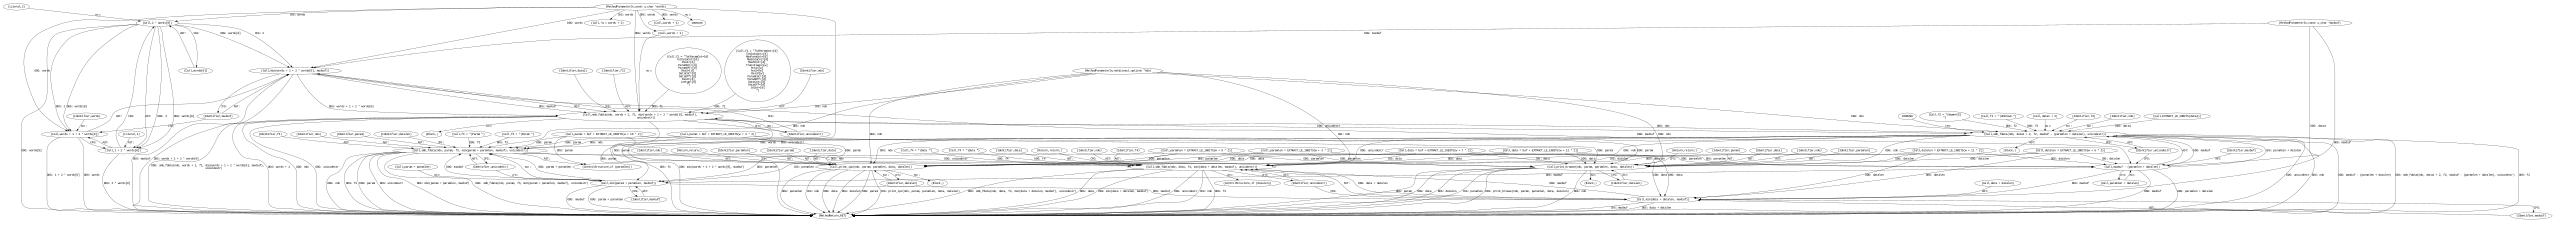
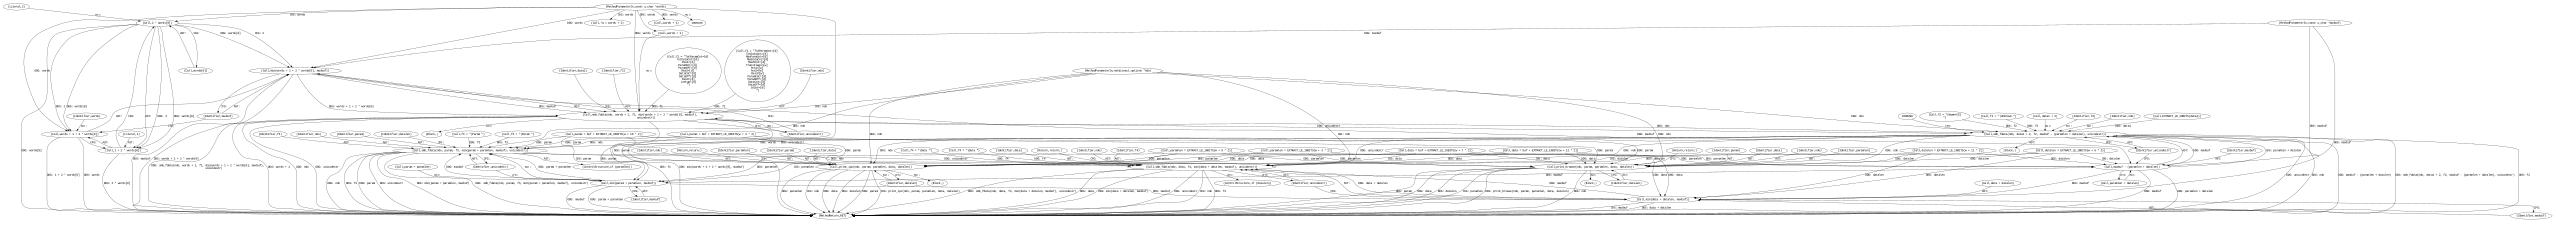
  digraph {
    fontname="Liberation Mono"
    node [fontname="Liberation Mono"]
    edge [fontname="Liberation Mono"]
    n1 [label="(Call,2 * words[0])"]
    n2 [label="(Call,min(words + 1 + 2 * words[0], maxbuf))"]
    n3 [label="(Call,words + 1 + 2 * words[0])"]
    n4 [label="(Call,1 + 2 * words[0])"]
    n5 [label="(MethodReturn,RET)"]
    n6 [label="(Call,words[0])"]
    n7 [label="(Call,smb_fdata(ndo, words + 1, f1, min(words + 1 + 2 * words[0], maxbuf),\n        unicodestr))"]
    n8 [label="(Call,maxbuf - (paramlen + datalen))"]
    n9 [label="(Identifier,maxbuf)"]
    n10 [label="(MethodParameterIn,const u_char *words)"]
    n11 [label="(Call,*w = words + 1)"]
    n12 [label="(Call,words + 1)"]
    n13 [label="(Call,words + 1)"]
    1000100
    n15 [label="(Call,smb_fdata(ndo, data1 + 2, f2, maxbuf - (paramlen + datalen), unicodestr))"]
    n16 [label="(Block,)"]
    n17 [label="(Identifier,unicodestr)"]
    n18 [label="(Call,min(param + paramlen, maxbuf))"]
    n19 [label="(Call,min(data + datalen, maxbuf))"]
    n20 [label="(Call,paramlen + datalen)"]
    n21 [label="(Call,print_browse(ndo, param, paramlen, data, datalen))"]
    n22 [label="(Call,print_ipc(ndo, param, paramlen, data, datalen))"]
    n23 [label="(Call,smb_fdata(ndo, param, f3, min(param + paramlen, maxbuf), unicodestr))"]
    n24 [label="(Call,smb_fdata(ndo, data, f4, min(data + datalen, maxbuf), unicodestr))"]
    n25 [label="(Identifier,unicodestr)"]
    n26 [label="(Block,)"]
    n27 [label="(Block,)"]
    n28 [label="(Identifier,datalen)"]
    n29 [label="(Identifier,datalen)"]
    n30 [label="(Block,)"]
    n31 [label="(Identifier,unicodestr)"]
    n32 [label="(ControlStructure,if (paramlen))"]
    n33 [label="(Identifier,unicodestr)"]
    n34 [label="(ControlStructure,if (datalen))"]
    n35 [label="(Identifier,maxbuf)"]
    n36 [label="(Identifier,maxbuf)"]
    n37 [label="(Call,f4 = \"|Data \")"]
    n38 [label="(Identifier,ndo)"]
    n39 [label="(Call,data = buf + EXTRACT_LE_16BITS(w + 7 * 2))"]
    n40 [label="(Return,return;)"]
    n41 [label="(Call,f1 = \"TotParamCnt=[d] \nTotDataCnt=[d] \nRes1=[d]\nParamCnt=[d] \nParamOff=[d] \nRes2=[d] \nDataCnt=[d] \nDataOff=[d] \nRes3=[d]\nLsetup=[d]\n\")"]
    n42 [label="(Literal,1)"]
    n43 [label="(Identifier,param)"]
    n44 [label="(Call,f2 = \"|Name=[S]\n\")"]
    n45 [label="(Call,f4 = \"|Data \")"]
    n46 [label="(Identifier,paramlen)"]
    n47 [label="(Identifier,maxbuf)"]
    n48 [label="(Call,f2 = \"|Unknown \")"]
    n49 [label="(Call,param + paramlen)"]
    n50 [label="(Identifier,datalen)"]
    n51 [label="(Literal,2)"]
    n52 [label="(Return,return;)"]
    n53 [label="(Identifier,param)"]
    n54 [label="(Identifier,param)"]
    n55 [label="(Identifier,data)"]
    n56 [label="(Call,data = buf + EXTRACT_LE_16BITS(w + 12 * 2))"]
    n57 [label="(Return,return;)"]
    n58 [label="(Call,f3 = \"|Param \")"]
    n59 [label="(Call,f3 = \"|Param \")"]
    n60 [label="(Call,f1 = \"TotParamCnt=[d] \nTotDataCnt=[d] \nMaxParmCnt=[d] \nMaxDataCnt=[d]\nMaxSCnt=[d] \nTransFlags=[w] \nRes1=[w] \nRes2=[w] \nRes3=[w]\nParamCnt=[d] \nParamOff=[d] \nDataCnt=[d] \nDataOff=[d] \nSUCnt=[d]\n\")"]
    n61 [label="(Call,paramlen = EXTRACT_LE_16BITS(w + 3 * 2))"]
    n62 [label="(Identifier,data)"]
    n63 [label="(Identifier,words)"]
    n64 [label="(Call,data1 + 2)"]
    n65 [label="(Identifier,f2)"]
    n66 [label="(Call,datalen = EXTRACT_LE_16BITS(w + 11 * 2))"]
    n67 [label="(Identifier,f3)"]
    n68 [label="(Call,data + datalen)"]
    n69 [label="(Call,datalen = EXTRACT_LE_16BITS(w + 6 * 2))"]
    n70 [label="(Identifier,ndo)"]
    n71 [label="(Identifier,ndo)"]
    n72 [label="(Identifier,ndo)"]
    n73 [label="(Identifier,ndo)"]
    n74 [label="(Call,paramlen = EXTRACT_LE_16BITS(w + 9 * 2))"]
    n75 [label="(Call,EXTRACT_LE_16BITS(data1))"]
    n76 [label="(Identifier,data1)"]
    n77 [label="(Call,param = buf + EXTRACT_LE_16BITS(w + 10 * 2))"]
    n78 [label="(Identifier,ndo)"]
    n79 [label="(Identifier,f4)"]
    n80 [label="(Identifier,paramlen)"]
    n81 [label="(Identifier,f1)"]
    n82 [label="(Identifier,data)"]
    n83 [label="(MethodParameterIn,netdissect_options *ndo)"]
    n84 [label="(Call,param = buf + EXTRACT_LE_16BITS(w + 4 * 2))"]
    n85 [label="(MethodParameterIn,const u_char *maxbuf)"]
    1000290
    n1 -> n2 [label="DDG: words[0]"]
    n1 -> n2 [label="DDG: 2"]
    n1 -> n3 [label="DDG: words[0]"]
    n1 -> n3 [label="DDG: 2"]
    n1 -> n4 [label="AST: "]
    n1 -> n4 [label="DDG: 2"]
    n1 -> n4 [label="DDG: words[0]"]
    n1 -> n5 [label="DDG: words[0]"]
    n1 -> n6 [label="CFG: "]
    n2 -> n5 [label="DDG: maxbuf"]
    n2 -> n5 [label="DDG: words + 1 + 2 * words[0]"]
    n2 -> n7 [label="AST: "]
    n2 -> n7 [label="DDG: words + 1 + 2 * words[0]"]
    n2 -> n7 [label="DDG: maxbuf"]
    n2 -> n8 [label="DDG: maxbuf"]
    n2 -> n9 [label="CFG: "]
    n3 -> n2 [label="AST: "]
    n3 -> n4 [label="CFG: "]
    n3 -> n5 [label="DDG: words"]
    n3 -> n5 [label="DDG: 1 + 2 * words[0]"]
    n4 -> n1 [label="CFG: "]
    n4 -> n3 [label="AST: "]
    n4 -> n5 [label="DDG: 2 * words[0]"]
    n6 -> n1 [label="AST: "]
    n7 -> n5 [label="DDG: smb_fdata(ndo, words + 1, f1, min(words + 1 + 2 * words[0], maxbuf),\n        unicodestr)"]
    n7 -> n5 [label="DDG: words + 1"]
    n7 -> n5 [label="DDG: ndo"]
    n7 -> n5 [label="DDG: unicodestr"]
    n7 -> n5 [label="DDG: f1"]
    n7 -> n5 [label="DDG: min(words + 1 + 2 * words[0], maxbuf)"]
    n7 -> n15 [label="DDG: ndo"]
    n7 -> n15 [label="DDG: unicodestr"]
    n7 -> n16 [label="AST: "]
    n7 -> n17 [label="CFG: "]
    n8 -> n5 [label="DDG: paramlen + datalen"]
    n8 -> n5 [label="DDG: maxbuf"]
    n8 -> n15 [label="AST: "]
    n8 -> n15 [label="DDG: maxbuf"]
    n8 -> n15 [label="DDG: paramlen + datalen"]
    n8 -> n18 [label="DDG: maxbuf"]
    n8 -> n19 [label="DDG: maxbuf"]
    n8 -> n20 [label="CFG: "]
    n9 -> n2 [label="AST: "]
    n9 -> n3 [label="CFG: "]
    n10 -> n1 [label="DDG: words"]
    n10 -> n2 [label="DDG: words"]
    n10 -> n3 [label="DDG: words"]
    n10 -> n5 [label="DDG: words"]
    n10 -> n7 [label="DDG: words"]
    n10 -> n11 [label="DDG: words"]
    n10 -> n12 [label="DDG: words"]
    n10 -> n13 [label="DDG: words"]
    n10 -> 1000100 [label="AST: "]
    n12 -> n7 [label="AST: "]
    n15 -> n5 [label="DDG: unicodestr"]
    n15 -> n5 [label="DDG: ndo"]
    n15 -> n5 [label="DDG: maxbuf - (paramlen + datalen)"]
    n15 -> n5 [label="DDG: smb_fdata(ndo, data1 + 2, f2, maxbuf - (paramlen + datalen), unicodestr)"]
    n15 -> n5 [label="DDG: f2"]
    n15 -> n21 [label="DDG: ndo"]
    n15 -> n22 [label="DDG: ndo"]
    n15 -> n23 [label="DDG: ndo"]
    n15 -> n23 [label="DDG: unicodestr"]
    n15 -> n24 [label="DDG: ndo"]
    n15 -> n24 [label="DDG: unicodestr"]
    n15 -> n25 [label="CFG: "]
    n15 -> n26 [label="AST: "]
    n17 -> n2 [label="CFG: "]
    n17 -> n7 [label="AST: "]
    n18 -> n5 [label="DDG: maxbuf"]
    n18 -> n5 [label="DDG: param + paramlen"]
    n18 -> n19 [label="DDG: maxbuf"]
    n18 -> n23 [label="AST: "]
    n18 -> n23 [label="DDG: param + paramlen"]
    n18 -> n23 [label="DDG: maxbuf"]
    n18 -> n35 [label="CFG: "]
    n19 -> n5 [label="DDG: maxbuf"]
    n19 -> n5 [label="DDG: data + datalen"]
    n19 -> n24 [label="AST: "]
    n19 -> n24 [label="DDG: data + datalen"]
    n19 -> n24 [label="DDG: maxbuf"]
    n19 -> n36 [label="CFG: "]
    n20 -> n8 [label="AST: "]
    n21 -> n5 [label="DDG: ndo"]
    n21 -> n5 [label="DDG: param"]
    n21 -> n5 [label="DDG: data"]
    n21 -> n5 [label="DDG: datalen"]
    n21 -> n5 [label="DDG: paramlen"]
    n21 -> n5 [label="DDG: print_browse(ndo, param, paramlen, data, datalen)"]
    n21 -> n27 [label="AST: "]
    n21 -> n28 [label="CFG: "]
    n22 -> n5 [label="DDG: print_ipc(ndo, param, paramlen, data, datalen)"]
    n22 -> n5 [label="DDG: paramlen"]
    n22 -> n5 [label="DDG: ndo"]
    n22 -> n5 [label="DDG: data"]
    n22 -> n5 [label="DDG: datalen"]
    n22 -> n5 [label="DDG: param"]
    n22 -> n29 [label="CFG: "]
    n22 -> n30 [label="AST: "]
    n23 -> n5 [label="DDG: param"]
    n23 -> n5 [label="DDG: unicodestr"]
    n23 -> n5 [label="DDG: min(param + paramlen, maxbuf)"]
    n23 -> n5 [label="DDG: smb_fdata(ndo, param, f3, min(param + paramlen, maxbuf), unicodestr)"]
    n23 -> n5 [label="DDG: ndo"]
    n23 -> n5 [label="DDG: f3"]
    n23 -> n24 [label="DDG: ndo"]
    n23 -> n24 [label="DDG: unicodestr"]
    n23 -> n31 [label="CFG: "]
    n23 -> n32 [label="AST: "]
    n24 -> n5 [label="DDG: f4"]
    n24 -> n5 [label="DDG: smb_fdata(ndo, data, f4, min(data + datalen, maxbuf), unicodestr)"]
    n24 -> n5 [label="DDG: data"]
    n24 -> n5 [label="DDG: min(data + datalen, maxbuf)"]
    n24 -> n5 [label="DDG: unicodestr"]
    n24 -> n5 [label="DDG: ndo"]
    n24 -> n33 [label="CFG: "]
    n24 -> n34 [label="AST: "]
    n25 -> n8 [label="CFG: "]
    n25 -> n15 [label="AST: "]
    n28 -> n21 [label="AST: "]
    n29 -> n22 [label="AST: "]
    n31 -> n18 [label="CFG: "]
    n31 -> n23 [label="AST: "]
    n33 -> n19 [label="CFG: "]
    n33 -> n24 [label="AST: "]
    n35 -> n18 [label="AST: "]
    n36 -> n19 [label="AST: "]
    n37 -> n24 [label="DDG: f4"]
    n38 -> n22 [label="AST: "]
    n39 -> n19 [label="DDG: data"]
    n39 -> n21 [label="DDG: data"]
    n39 -> n22 [label="DDG: data"]
    n39 -> n24 [label="DDG: data"]
    n40 -> n22 [label="CFG: "]
    n41 -> n7 [label="DDG: f1"]
    n42 -> n4 [label="AST: "]
    n43 -> n23 [label="AST: "]
    n44 -> n15 [label="DDG: f2"]
    n45 -> n24 [label="DDG: f4"]
    n46 -> n22 [label="AST: "]
    n47 -> n8 [label="AST: "]
    n48 -> n15 [label="DDG: f2"]
    n49 -> n18 [label="AST: "]
    n50 -> n23 [label="CFG: "]
    n51 -> n1 [label="AST: "]
    n52 -> n21 [label="CFG: "]
    n53 -> n21 [label="AST: "]
    n54 -> n22 [label="AST: "]
    n55 -> n24 [label="AST: "]
    n56 -> n19 [label="DDG: data"]
    n56 -> n21 [label="DDG: data"]
    n56 -> n22 [label="DDG: data"]
    n56 -> n24 [label="DDG: data"]
    n57 -> n24 [label="CFG: "]
    n58 -> n23 [label="DDG: f3"]
    n59 -> n23 [label="DDG: f3"]
    n60 -> n7 [label="DDG: f1"]
    n61 -> n8 [label="DDG: paramlen"]
    n61 -> n18 [label="DDG: paramlen"]
    n61 -> n21 [label="DDG: paramlen"]
    n61 -> n22 [label="DDG: paramlen"]
    n62 -> n21 [label="AST: "]
    n63 -> n3 [label="AST: "]
    n64 -> n15 [label="AST: "]
    n65 -> n15 [label="AST: "]
    n66 -> n8 [label="DDG: datalen"]
    n66 -> n19 [label="DDG: datalen"]
    n66 -> n21 [label="DDG: datalen"]
    n66 -> n22 [label="DDG: datalen"]
    n67 -> n23 [label="AST: "]
    n68 -> n19 [label="AST: "]
    n69 -> n8 [label="DDG: datalen"]
    n69 -> n19 [label="DDG: datalen"]
    n69 -> n21 [label="DDG: datalen"]
    n69 -> n22 [label="DDG: datalen"]
    n70 -> n24 [label="AST: "]
    n71 -> n23 [label="AST: "]
    n72 -> n15 [label="AST: "]
    n73 -> n7 [label="AST: "]
    n74 -> n8 [label="DDG: paramlen"]
    n74 -> n18 [label="DDG: paramlen"]
    n74 -> n21 [label="DDG: paramlen"]
    n74 -> n22 [label="DDG: paramlen"]
    n75 -> n15 [label="DDG: data1"]
    n76 -> n7 [label="CFG: "]
-   n77 -> n32 [label="DDG: param"]
+   n77 -> n18 [label="DDG: param"]
    n77 -> n21 [label="DDG: param"]
    n77 -> n22 [label="DDG: param"]
    n77 -> n23 [label="DDG: param"]
    n78 -> n21 [label="AST: "]
    n79 -> n24 [label="AST: "]
    n80 -> n21 [label="AST: "]
    n81 -> n7 [label="AST: "]
    n82 -> n22 [label="AST: "]
    n83 -> n7 [label="DDG: ndo"]
    n83 -> n15 [label="DDG: ndo"]
    n83 -> n21 [label="DDG: ndo"]
    n83 -> n22 [label="DDG: ndo"]
    n83 -> n23 [label="DDG: ndo"]
    n83 -> n24 [label="DDG: ndo"]
    n84 -> n18 [label="DDG: param"]
    n84 -> n21 [label="DDG: param"]
    n84 -> n22 [label="DDG: param"]
    n84 -> n23 [label="DDG: param"]
    n85 -> n2 [label="DDG: maxbuf"]
-   n85 -> n8 [label="DDG: data1"]
+   n85 -> n8 [label="DDG: maxbuf"]
    n85 -> n19 [label="DDG: maxbuf"]
    1000290 -> n15 [label="CFG: "]
  }
